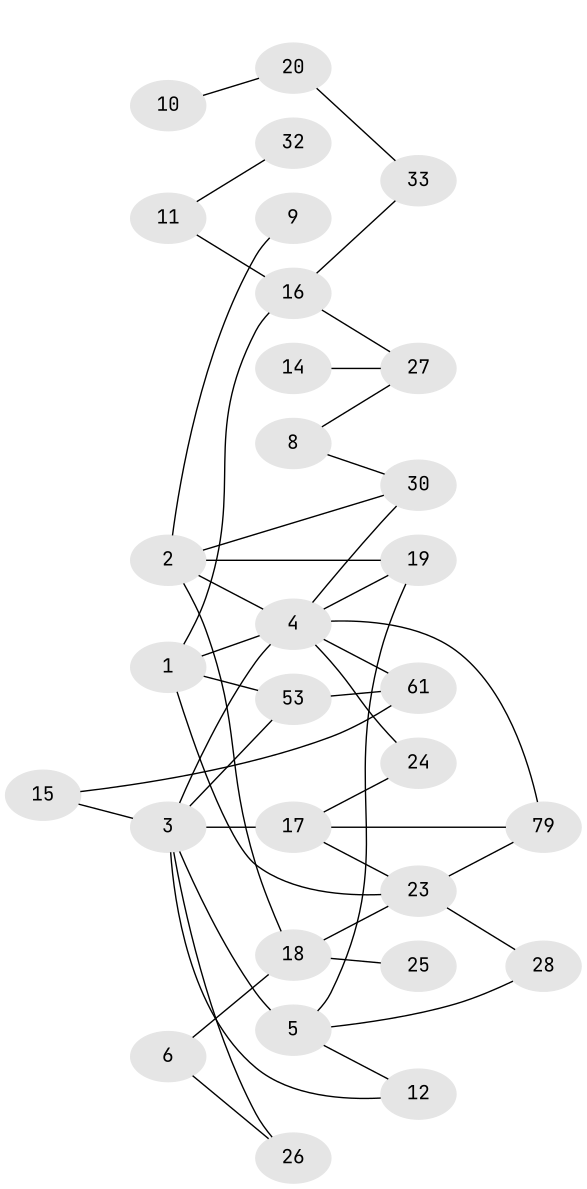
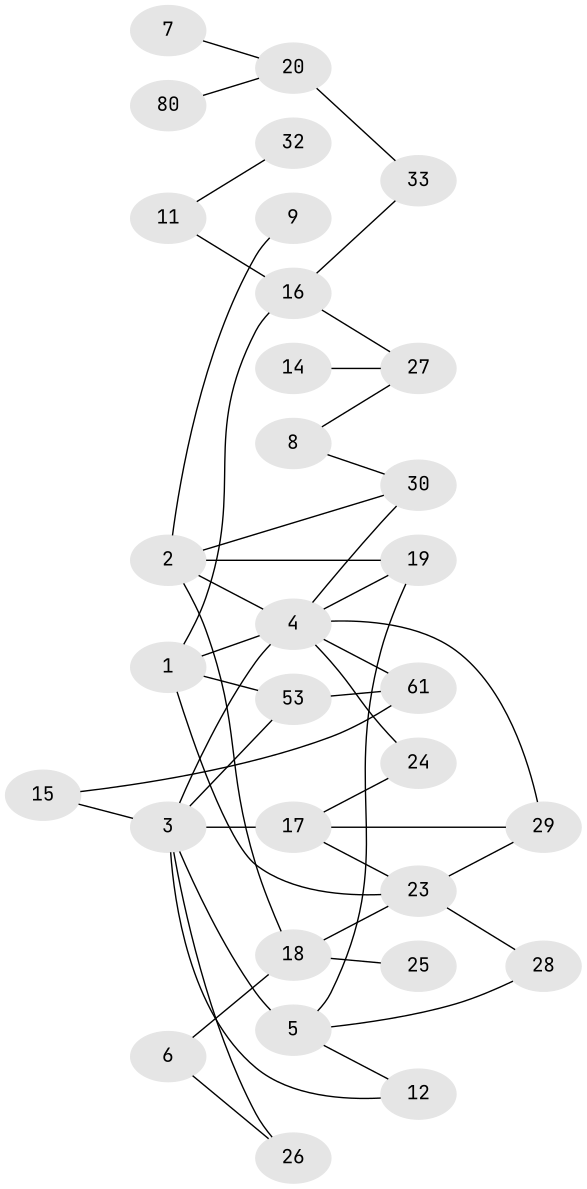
  graph {
    fontname="JetBrains Mono"
    rankdir=LR
    node [color=gray90 fontname="JetBrains Mono" style=filled]
    edge [fontname="JetBrains Mono" weight=1.0]
    1
    4
    n3 [label=53]
    16
    23
    19
    30
    24
-   29 [label=79]
+   29
    n10 [label=61]
    27
    33
    28
    2
    9
    18
    3
    5
    12
    17
    26
    25
    6
+   7
    20
    8
-   10
+   10 [label=80]
    11
    32
    14
    15
    1 -- 4
    1 -- n3
    1 -- 16
    1 -- 23
    4 -- 19
    4 -- 30 [weight=2.0]
    4 -- 24
    4 -- 29
    4 -- n10
    n3 -- n10
    16 -- 27
    16 -- 33
    23 -- 29
    23 -- 28
    2 -- 4
    2 -- 19
    2 -- 30
    2 -- 9
    2 -- 18
    18 -- 23
    18 -- 25
    3 -- 4
    3 -- n3
    3 -- 5
    3 -- 12
    3 -- 17
    3 -- 26
    5 -- 19
    5 -- 28
    5 -- 12
    17 -- 23
    17 -- 24
    17 -- 29
    6 -- 18
    6 -- 26
+   7 -- 20
    20 -- 33
    8 -- 30
    8 -- 27
    10 -- 20
    11 -- 16
    11 -- 32
    14 -- 27
    15 -- n10
    15 -- 3
  }
